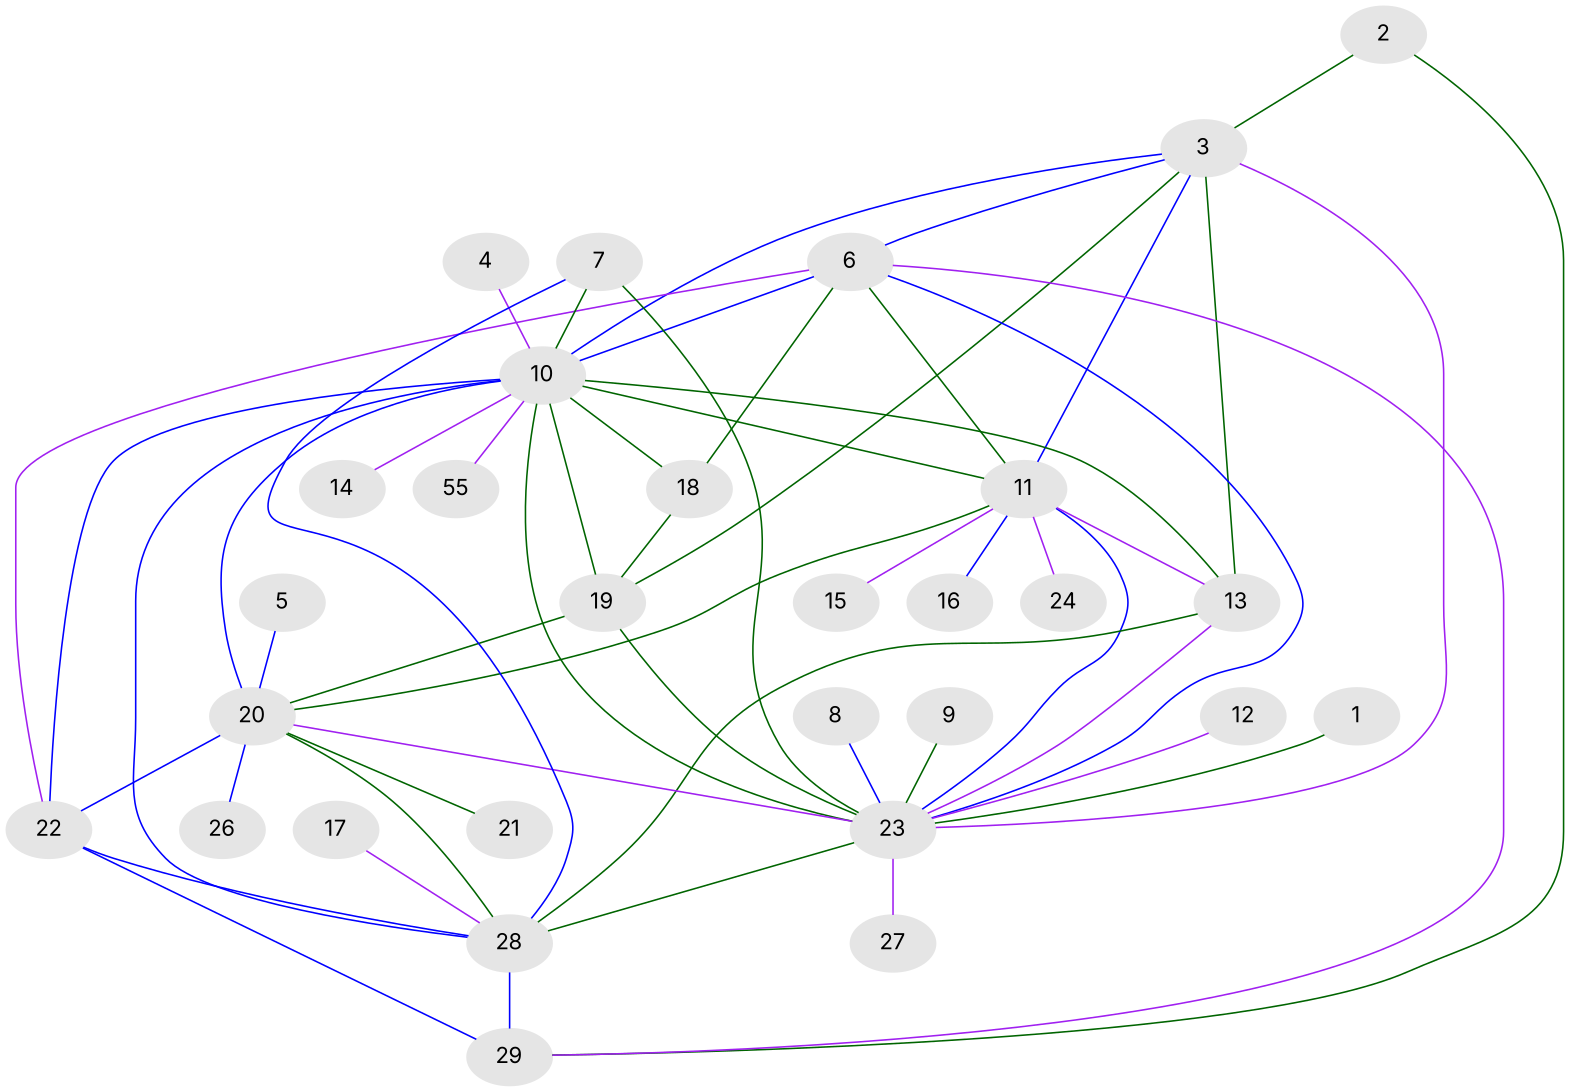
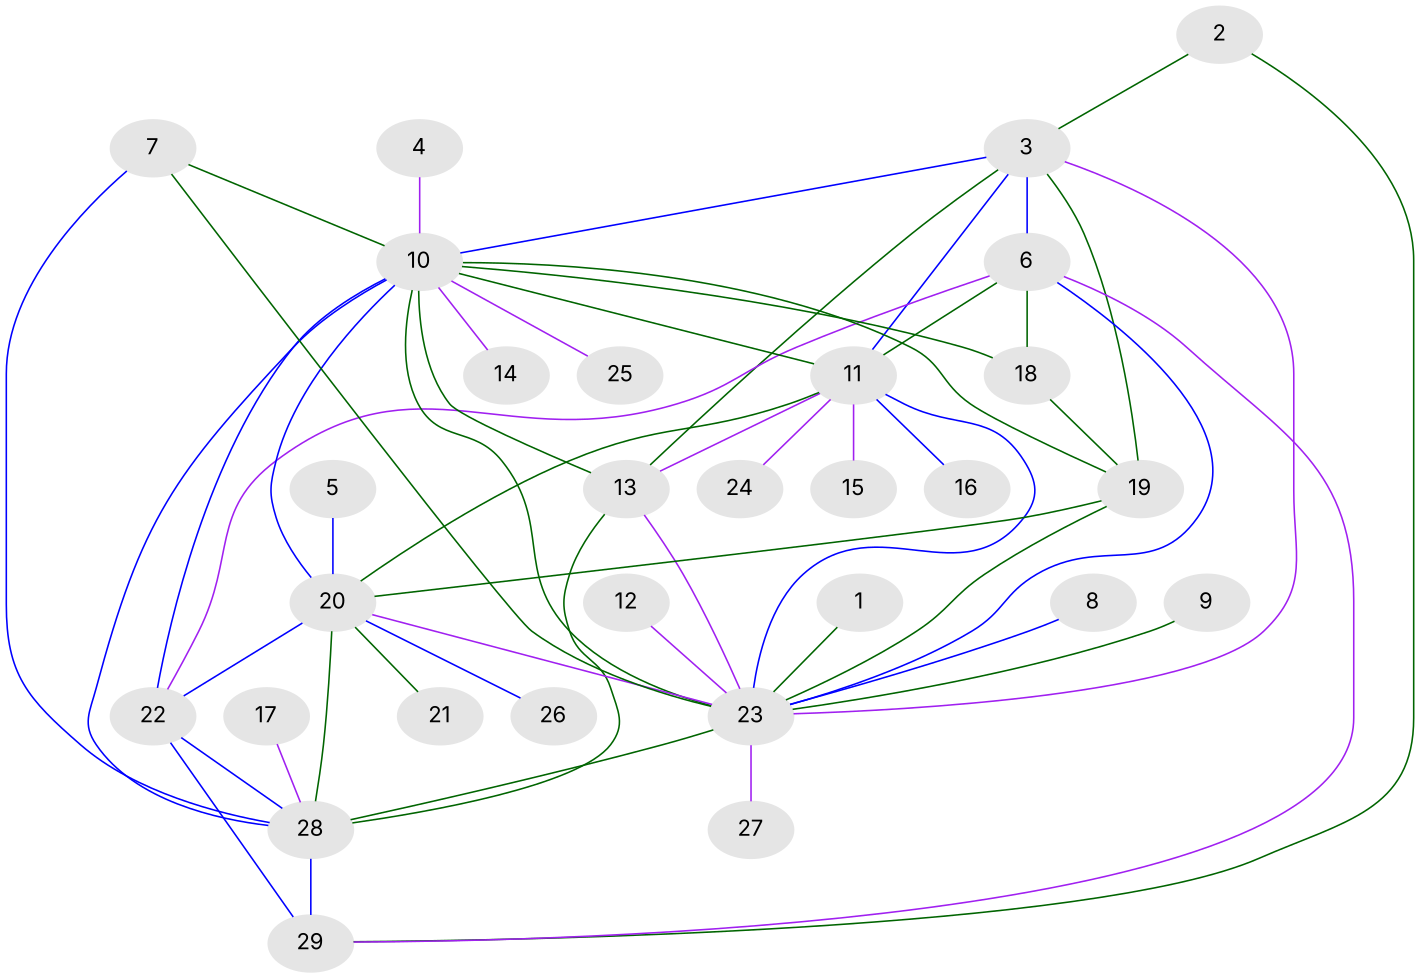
  graph {
    fontname=Inter
    node [color=gray90 fontname=Inter style=filled]
    edge [color=darkgreen fontname=Inter weight=1.0]
    1
    23
    28
    27
    2
    3
    29
    6
    10
    11
    13
    19
    18
    22
    20
    14
-   25 [label=55]
+   25
    15
    16
    24
    4
    5
    21
    26
    7
    8
    9
    12
    17
    1 -- 23
    23 -- 28 [weight=2.0]
    23 -- 27 [color=purple]
    28 -- 29 [color=blue weight=2.0]
    2 -- 3
    2 -- 29
    3 -- 23 [color=purple]
    3 -- 6 [color=blue]
    3 -- 10 [color=blue]
    3 -- 11 [color=blue]
    3 -- 13
    3 -- 19
    6 -- 23 [color=blue]
    6 -- 29 [color=purple]
-   6 -- 10 [color=blue]
    6 -- 11
    6 -- 18
    6 -- 22 [color=purple]
    10 -- 23
    10 -- 28 [color=blue]
    10 -- 11
    10 -- 13
    10 -- 19
    10 -- 18
    10 -- 22 [color=blue]
    10 -- 20 [color=blue weight=2.0]
    10 -- 14 [color=purple]
    10 -- 25 [color=purple]
    11 -- 23 [color=blue]
    11 -- 13 [color=purple]
    11 -- 20
    11 -- 15 [color=purple]
    11 -- 16 [color=blue]
    11 -- 24 [color=purple]
    13 -- 23 [color=purple]
    13 -- 28
    19 -- 23
    19 -- 20
    18 -- 19
    22 -- 28 [color=blue weight=2.0]
    22 -- 29 [color=blue]
    20 -- 23 [color=purple]
    20 -- 28
    20 -- 22 [color=blue weight=4.0]
    20 -- 21
    20 -- 26 [color=blue]
    4 -- 10 [color=purple]
    5 -- 20 [color=blue weight=2.0]
    7 -- 23
    7 -- 28 [color=blue]
    7 -- 10
    8 -- 23 [color=blue]
    9 -- 23
    12 -- 23 [color=purple]
    17 -- 28 [color=purple]
  }
